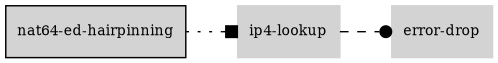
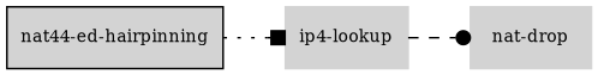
  digraph {
    rankdir=LR
    node [color=lightgray fillcolor=lightgray fontcolor=black fontsize=10 shape=box style=filled]
    edge [fontsize=8]
-   "nat44-ed-hairpinning" [color=black label="nat64-ed-hairpinning"]
+   "nat44-ed-hairpinning" [color=black]
    "ip4-lookup"
-   "error-drop"
+   "error-drop" [label="nat-drop"]
    "nat44-ed-hairpinning" -> "ip4-lookup" [arrowhead=box style=dotted]
    "ip4-lookup" -> "error-drop" [arrowhead=dot style=dashed]
  }
